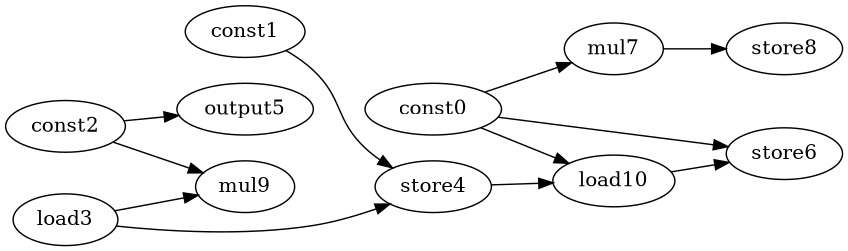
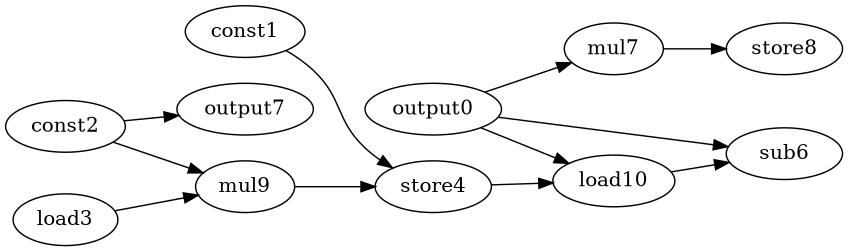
  digraph {
    rankdir=LR
    node [opcode=const]
    edge [operand=0]
-   sub6 [opcode=sub label=store6]
-   const0
+   sub6 [opcode=sub]
+   const0 [label=output0]
    mul7 [opcode=mul]
    n4 [label=load10 opcode=add]
    n5 [label=store8 opcode=output]
    n6 [label=store4 opcode=mul]
    const1
-   output5 [opcode=output]
+   output5 [opcode=output label=output7]
    const2
    mul9 [opcode=mul]
    load3 [opcode=load]
    const0 -> sub6
    const0 -> mul7
    const0 -> n4
    mul7 -> n5
    n4 -> sub6 [operand=1]
    n6 -> n4 [operand=1]
    const1 -> n6
    const2 -> output5
    const2 -> mul9
-   load3 -> n6 [operand=1]
+   mul9 -> n6 [operand=1]
    load3 -> mul9 [operand=1]
  }
